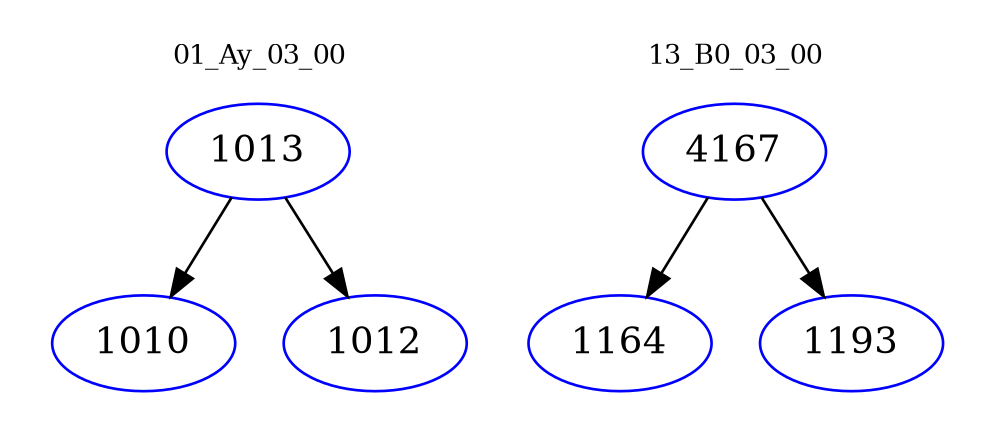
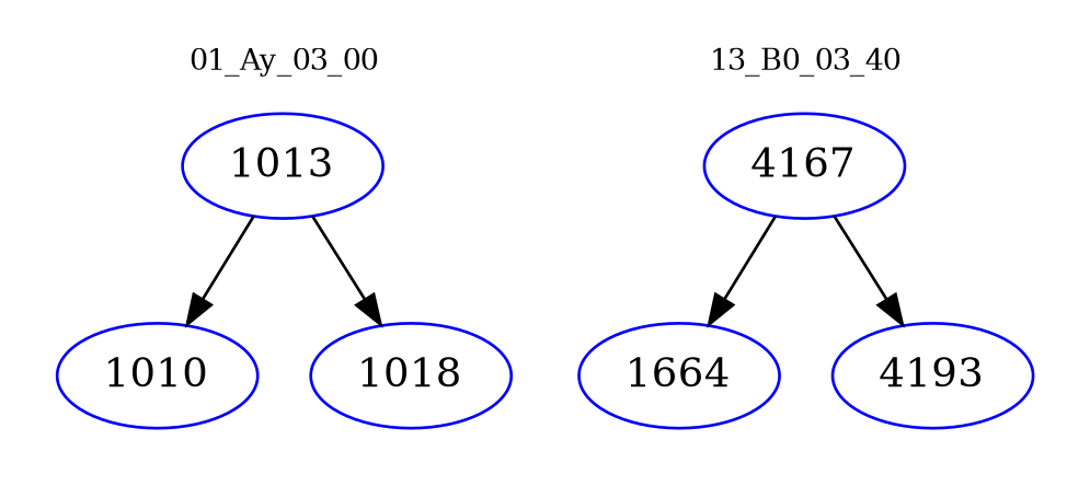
  digraph {
    node [color=blue]
    edge [color=black]
    n1 [label=1013]
    n2 [label=1010]
-   n3 [label=1012]
+   n3 [label=1018]
    n4 [label=4167]
-   n5 [label=1164]
-   n6 [label=1193]
+   n5 [label=1664]
+   n6 [label=4193]
    subgraph cluster_1 {
      color=white
      fontsize=10
      label="01_Ay_03_00"
      n1
      n2
      n3
    }
    subgraph cluster_2 {
      color=white
      fontsize=10
-     label="13_B0_03_00"
+     label="13_B0_03_40"
      n4
      n5
      n6
    }
    n1 -> n2
    n1 -> n3
    n4 -> n5
    n4 -> n6
  }
